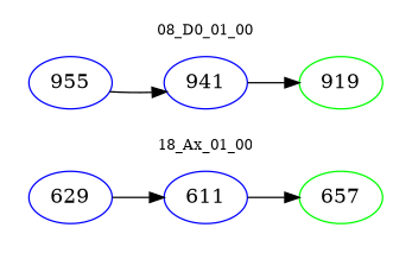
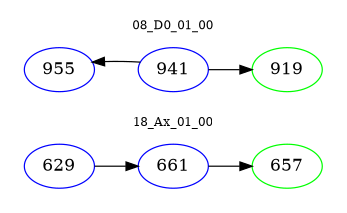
  digraph {
    rankdir=LR
    node [color=blue]
    edge [color=black]
    n1 [label=629]
-   n2 [label=611]
+   n2 [label=661]
    n3 [color=green label=657]
    n4 [label=955]
    n5 [label=941]
    n6 [color=green label=919]
    subgraph cluster_1 {
      color=white
      fontsize=10
      label="18_Ax_01_00"
      n1
      n2
      n3
    }
    subgraph cluster_2 {
      color=white
      fontsize=10
      label="08_D0_01_00"
      n4
      n5
      n6
    }
    n1 -> n2
    n2 -> n3
-   n4 -> n5
+   n5 -> n4
    n5 -> n6
  }
